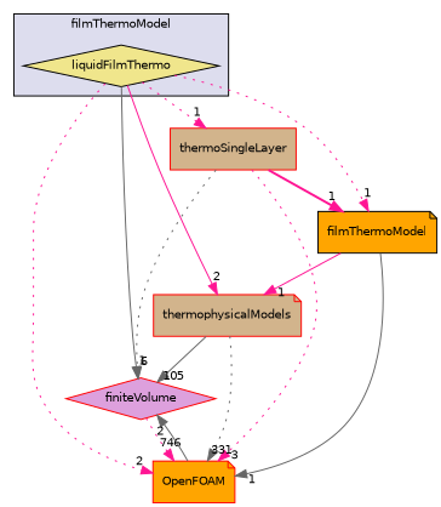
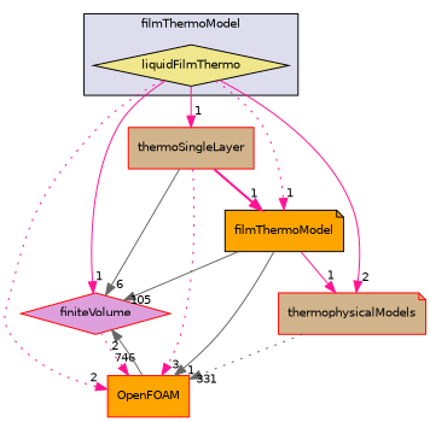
  digraph {
    compound=true
    node [fillcolor=tan fontname=Helvetica fontsize=10 shape=diamond style=filled color=red]
    edge [color=deeppink headlabel=1 labeldistance=1.5 labelfontname=Helvetica labelfontsize=10 style=solid]
    n1 [fillcolor=khaki label=liquidFilmThermo pencolor=black color=""]
    n2 [fillcolor=plum label=finiteVolume]
    n3 [label=thermoSingleLayer shape=box]
    n4 [fillcolor=orange label=filmThermoModel shape=note color=""]
    n5 [label=thermophysicalModels shape=note]
-   n6 [fillcolor=orange label=OpenFOAM shape=note]
+   n6 [fillcolor=orange label=OpenFOAM shape=box]
    subgraph cluster_1 {
      bgcolor="#ddddee"
      fontname=Helvetica
      fontsize=10
      label=filmThermoModel
      pencolor=black
      n1
    }
-   n1 -> n2 [color=gray40]
-   n1 -> n3 [style=dotted]
+   n1 -> n2
+   n1 -> n3
    n1 -> n4 [style=dotted]
    n1 -> n5 [headlabel=2]
    n1 -> n6 [headlabel=2 style=dotted]
    n2 -> n6 [headlabel=746 style=dotted]
-   n3 -> n2 [color=gray40 headlabel=6 style=dotted]
+   n3 -> n2 [color=gray40 headlabel=6]
    n3 -> n4 [style=bold]
    n3 -> n6 [headlabel=3 style=dotted]
    n4 -> n5
    n4 -> n6 [color=gray40]
-   n5 -> n2 [color=gray40 headlabel=105]
+   n4 -> n2 [color=gray40 headlabel=105]
    n5 -> n6 [color=gray40 headlabel=331 style=dotted]
    n6 -> n2 [color=gray40 headlabel=2]
  }
